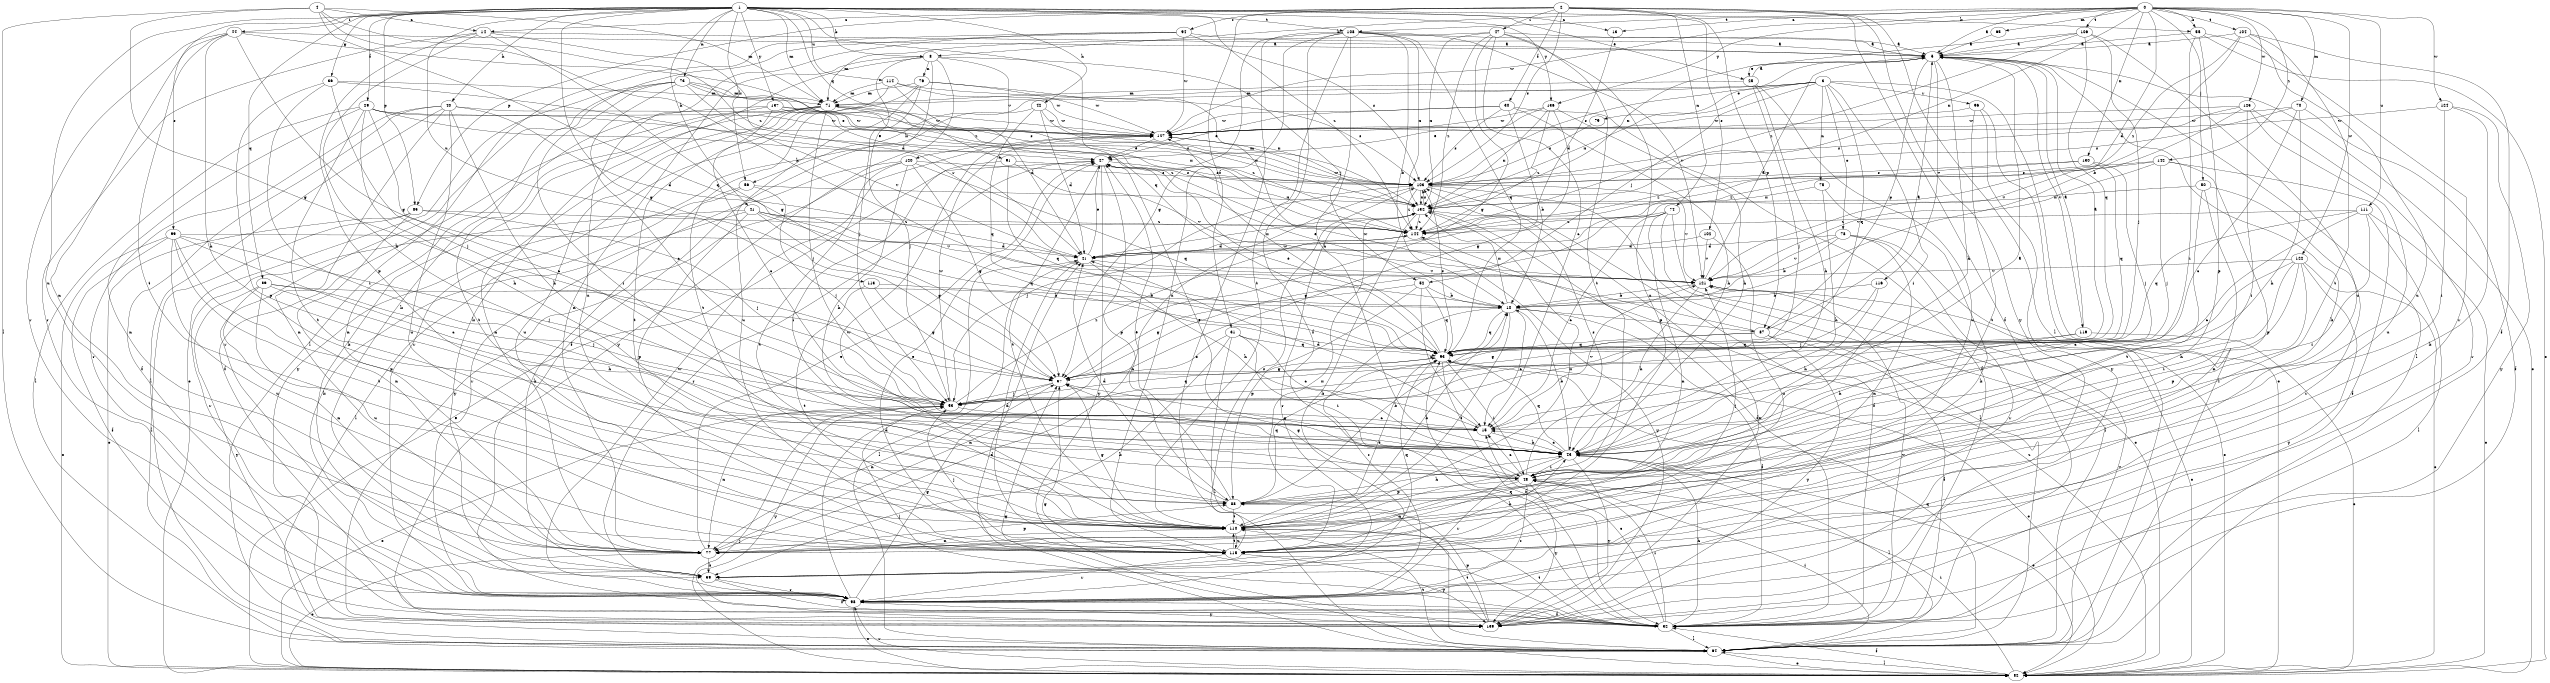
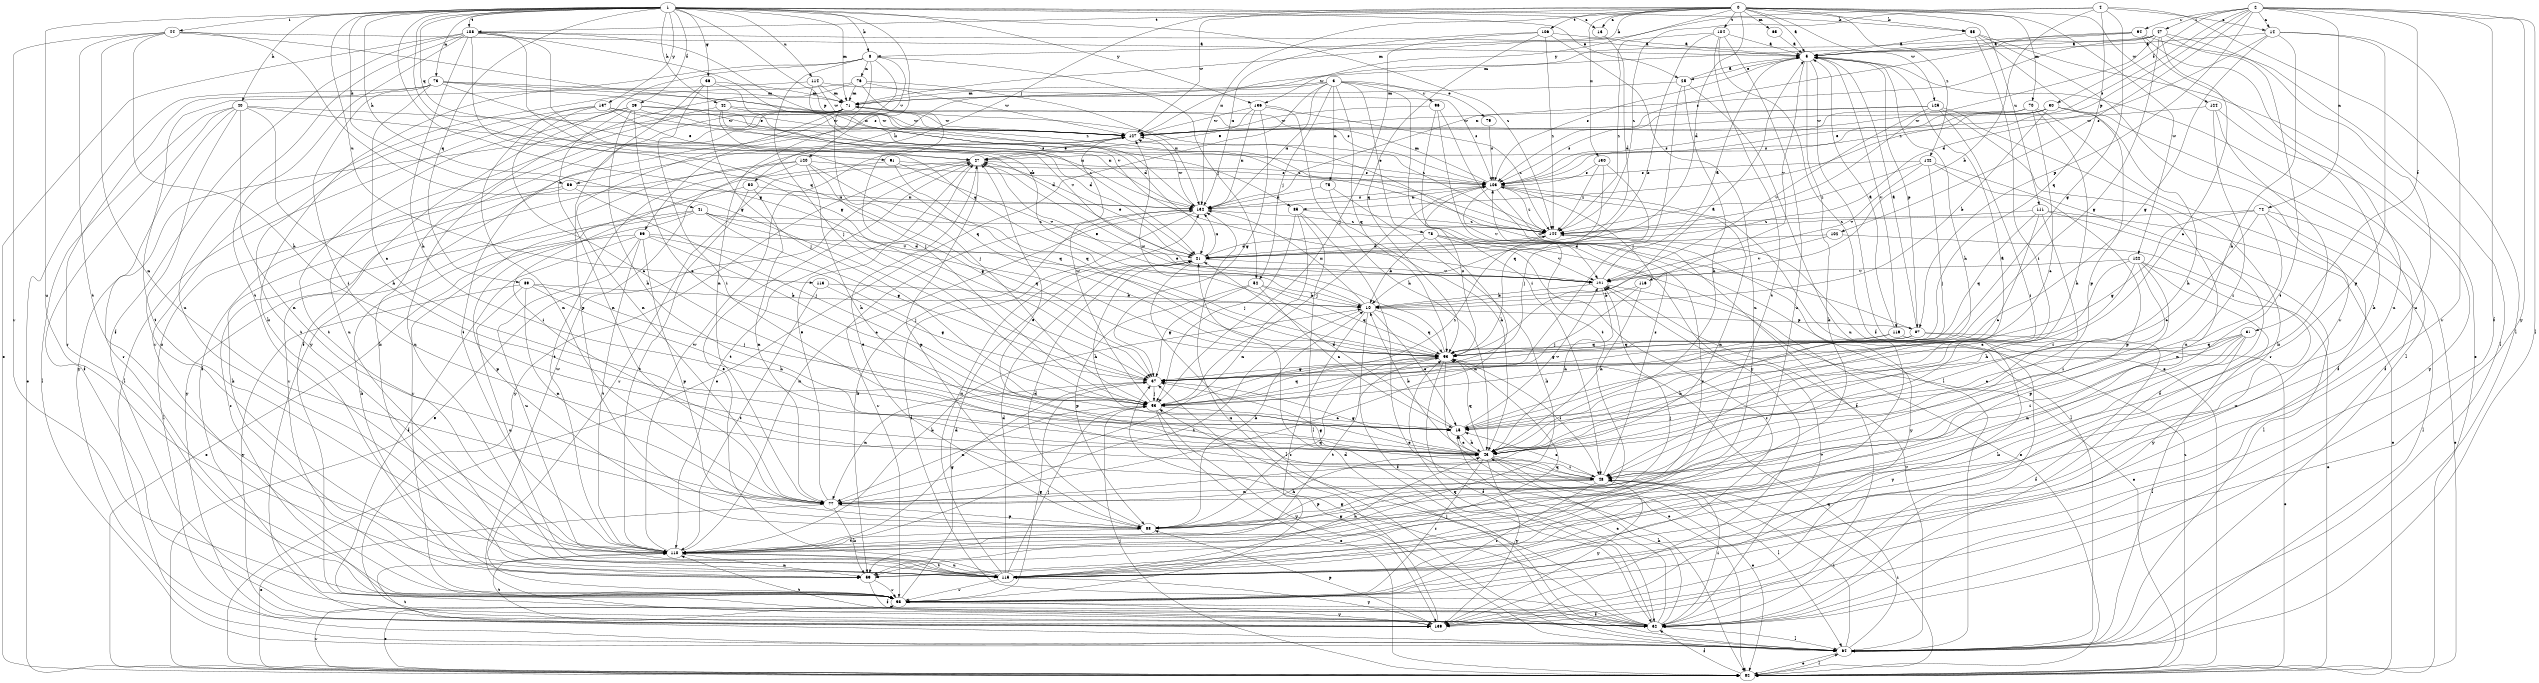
  strict digraph {
    0
    5
    8
    13
    21
    50
    55
    65
    70
    104
    106
    108
    111
    122
    124
    125
    127
    130
    132
    136
    142
    25
    64
    87
    103
    82
    43
    59
    116
    119
    32
    139
    52
    53
    76
    77
    120
    27
    121
    98
    110
    48
    88
    15
    115
    144
    10
    93
    37
    1
    29
    36
    40
    41
    42
    44
    56
    71
    73
    85
    89
    91
    99
    113
    114
    137
    2
    14
    30
    31
    47
    74
    94
    102
    3
    75
    78
    79
    96
    4
    0 -> 5 [label=a]
    0 -> 8 [label=b]
    0 -> 13 [label=c]
    0 -> 21 [label=d]
    0 -> 50 [label=j]
    0 -> 55 [label=k]
    0 -> 65 [label=m]
    0 -> 70 [label=m]
    0 -> 104 [label=t]
    0 -> 106 [label=t]
    0 -> 108 [label=t]
    0 -> 111 [label=u]
    0 -> 122 [label=w]
    0 -> 124 [label=w]
    0 -> 125 [label=w]
    0 -> 127 [label=w]
    0 -> 130 [label=x]
    0 -> 132 [label=x]
    0 -> 136 [label=y]
    0 -> 142 [label=z]
    5 -> 25 [label=e]
    5 -> 64 [label=l]
    5 -> 87 [label=p]
    5 -> 103 [label=s]
    5 -> 82 [label=o]
    5 -> 43 [label=h]
    5 -> 59 [label=k]
    5 -> 116 [label=v]
    5 -> 119 [label=v]
    8 -> 59 [label=k]
    8 -> 32 [label=f]
    8 -> 139 [label=y]
    8 -> 52 [label=j]
    8 -> 53 [label=j]
    8 -> 76 [label=n]
    8 -> 77 [label=n]
    8 -> 120 [label=v]
    13 -> 21 [label=d]
    21 -> 132 [label=x]
    21 -> 64 [label=l]
    21 -> 43 [label=h]
    21 -> 27 [label=e]
    21 -> 121 [label=v]
    50 -> 132 [label=x]
    50 -> 77 [label=n]
    50 -> 98 [label=r]
    50 -> 110 [label=t]
    55 -> 5 [label=a]
    55 -> 82 [label=o]
    55 -> 98 [label=r]
    55 -> 48 [label=i]
    55 -> 88 [label=p]
    65 -> 5 [label=a]
    70 -> 127 [label=w]
    70 -> 103 [label=s]
    70 -> 43 [label=h]
    70 -> 32 [label=f]
    70 -> 15 [label=c]
    104 -> 5 [label=a]
    104 -> 32 [label=f]
    104 -> 110 [label=t]
    104 -> 115 [label=u]
    104 -> 144 [label=z]
    104 -> 10 [label=b]
    106 -> 5 [label=a]
    106 -> 132 [label=x]
    106 -> 53 [label=j]
    106 -> 115 [label=u]
    106 -> 144 [label=z]
    106 -> 93 [label=q]
    108 -> 5 [label=a]
    108 -> 132 [label=x]
    108 -> 82 [label=o]
    108 -> 43 [label=h]
    108 -> 32 [label=f]
    108 -> 121 [label=v]
    108 -> 110 [label=t]
    108 -> 115 [label=u]
    108 -> 10 [label=b]
    108 -> 93 [label=q]
    108 -> 37 [label=g]
    111 -> 64 [label=l]
    111 -> 82 [label=o]
    111 -> 48 [label=i]
    111 -> 15 [label=c]
    111 -> 144 [label=z]
    111 -> 93 [label=q]
    122 -> 82 [label=o]
    122 -> 43 [label=h]
    122 -> 139 [label=y]
    122 -> 121 [label=v]
    122 -> 48 [label=i]
    122 -> 88 [label=p]
    122 -> 15 [label=c]
    124 -> 127 [label=w]
    124 -> 59 [label=k]
    124 -> 139 [label=y]
    124 -> 48 [label=i]
    125 -> 127 [label=w]
    125 -> 103 [label=s]
    125 -> 121 [label=v]
    125 -> 98 [label=r]
    125 -> 48 [label=i]
    125 -> 115 [label=u]
    127 -> 27 [label=e]
    130 -> 103 [label=s]
    130 -> 53 [label=j]
    130 -> 144 [label=z]
    130 -> 93 [label=q]
    132 -> 127 [label=w]
    132 -> 103 [label=s]
    132 -> 59 [label=k]
    132 -> 32 [label=f]
    132 -> 98 [label=r]
    132 -> 144 [label=z]
    136 -> 127 [label=w]
    136 -> 132 [label=x]
    136 -> 43 [label=h]
    136 -> 27 [label=e]
    136 -> 144 [label=z]
    136 -> 37 [label=g]
    142 -> 103 [label=s]
    142 -> 32 [label=f]
    142 -> 53 [label=j]
    142 -> 121 [label=v]
    142 -> 88 [label=p]
    142 -> 144 [label=z]
    25 -> 5 [label=a]
    25 -> 43 [label=h]
    25 -> 53 [label=j]
    25 -> 115 [label=u]
    25 -> 71 [label=m]
    64 -> 21 [label=d]
    64 -> 82 [label=o]
    64 -> 121 [label=v]
    64 -> 110 [label=t]
    64 -> 48 [label=i]
    64 -> 93 [label=q]
    64 -> 37 [label=g]
    87 -> 5 [label=a]
    87 -> 127 [label=w]
    87 -> 32 [label=f]
    87 -> 139 [label=y]
    87 -> 93 [label=q]
    87 -> 37 [label=g]
    103 -> 132 [label=x]
    103 -> 64 [label=l]
    103 -> 32 [label=f]
    103 -> 53 [label=j]
    103 -> 77 [label=n]
    103 -> 121 [label=v]
    103 -> 144 [label=z]
    103 -> 71 [label=m]
    82 -> 64 [label=l]
    82 -> 32 [label=f]
    82 -> 53 [label=j]
    82 -> 27 [label=e]
    82 -> 98 [label=r]
    82 -> 48 [label=i]
    82 -> 144 [label=z]
    43 -> 5 [label=a]
    43 -> 64 [label=l]
    43 -> 82 [label=o]
    43 -> 139 [label=y]
    43 -> 98 [label=r]
    43 -> 48 [label=i]
    43 -> 15 [label=c]
    43 -> 10 [label=b]
    43 -> 93 [label=q]
    43 -> 37 [label=g]
    59 -> 32 [label=f]
    59 -> 98 [label=r]
    116 -> 43 [label=h]
    116 -> 53 [label=j]
    116 -> 10 [label=b]
    119 -> 5 [label=a]
    119 -> 82 [label=o]
    119 -> 43 [label=h]
    119 -> 93 [label=q]
    32 -> 64 [label=l]
    32 -> 43 [label=h]
    32 -> 53 [label=j]
    32 -> 121 [label=v]
    32 -> 110 [label=t]
    32 -> 48 [label=i]
    32 -> 15 [label=c]
    32 -> 93 [label=q]
    32 -> 37 [label=g]
    139 -> 132 [label=x]
    139 -> 110 [label=t]
    139 -> 88 [label=p]
    52 -> 88 [label=p]
    52 -> 15 [label=c]
    52 -> 10 [label=b]
    52 -> 93 [label=q]
    52 -> 37 [label=g]
    53 -> 127 [label=w]
    53 -> 82 [label=o]
    53 -> 139 [label=y]
    53 -> 77 [label=n]
    53 -> 15 [label=c]
    53 -> 144 [label=z]
    53 -> 93 [label=q]
    76 -> 127 [label=w]
    76 -> 132 [label=x]
    76 -> 53 [label=j]
    76 -> 98 [label=r]
    76 -> 115 [label=u]
    76 -> 71 [label=m]
    77 -> 82 [label=o]
    77 -> 59 [label=k]
    77 -> 27 [label=e]
    77 -> 88 [label=p]
    120 -> 103 [label=s]
    120 -> 43 [label=h]
    120 -> 139 [label=y]
    120 -> 98 [label=r]
    120 -> 110 [label=t]
    120 -> 93 [label=q]
    120 -> 37 [label=g]
    27 -> 103 [label=s]
    27 -> 139 [label=y]
    27 -> 98 [label=r]
    27 -> 110 [label=t]
    27 -> 88 [label=p]
    121 -> 5 [label=a]
    121 -> 82 [label=o]
    121 -> 43 [label=h]
    121 -> 10 [label=b]
    98 -> 21 [label=d]
    98 -> 127 [label=w]
    98 -> 82 [label=o]
    98 -> 32 [label=f]
    98 -> 139 [label=y]
    98 -> 37 [label=g]
    110 -> 127 [label=w]
    110 -> 132 [label=x]
-   110 -> 77 [label=n]
+   110 -> 59 [label=n]
    110 -> 121 [label=j]
    110 -> 115 [label=u]
    110 -> 10 [label=b]
    110 -> 37 [label=g]
    48 -> 103 [label=s]
    48 -> 139 [label=y]
    48 -> 77 [label=n]
    48 -> 27 [label=e]
    48 -> 98 [label=r]
    48 -> 88 [label=p]
    48 -> 15 [label=c]
    48 -> 37 [label=g]
    88 -> 21 [label=d]
    88 -> 43 [label=h]
    88 -> 27 [label=e]
    88 -> 110 [label=t]
    88 -> 10 [label=b]
    88 -> 93 [label=q]
    15 -> 21 [label=d]
    15 -> 43 [label=h]
    15 -> 121 [label=v]
    115 -> 21 [label=d]
    115 -> 132 [label=x]
    115 -> 103 [label=s]
    115 -> 43 [label=h]
    115 -> 139 [label=y]
    115 -> 53 [label=j]
    115 -> 27 [label=e]
    115 -> 98 [label=r]
    115 -> 110 [label=t]
    115 -> 93 [label=q]
    144 -> 21 [label=d]
    144 -> 139 [label=y]
    10 -> 132 [label=x]
    10 -> 87 [label=p]
    10 -> 32 [label=f]
    10 -> 27 [label=e]
    10 -> 98 [label=r]
    10 -> 110 [label=t]
    10 -> 15 [label=c]
    10 -> 93 [label=q]
    93 -> 5 [label=a]
    93 -> 127 [label=w]
    93 -> 103 [label=s]
    93 -> 82 [label=o]
    93 -> 32 [label=f]
    93 -> 27 [label=e]
    93 -> 110 [label=t]
    93 -> 48 [label=i]
    93 -> 37 [label=g]
    37 -> 53 [label=j]
    37 -> 77 [label=n]
    1 -> 8 [label=b]
    1 -> 13 [label=c]
    1 -> 55 [label=k]
    1 -> 108 [label=t]
    1 -> 136 [label=y]
    1 -> 25 [label=e]
    1 -> 115 [label=u]
    1 -> 144 [label=z]
    1 -> 93 [label=q]
    1 -> 37 [label=g]
    1 -> 29 [label=f]
    1 -> 36 [label=g]
    1 -> 40 [label=h]
    1 -> 41 [label=h]
    1 -> 42 [label=h]
    1 -> 44 [label=i]
    1 -> 56 [label=k]
    1 -> 71 [label=m]
    1 -> 73 [label=n]
    1 -> 85 [label=p]
    1 -> 89 [label=q]
    1 -> 91 [label=q]
    1 -> 99 [label=s]
    1 -> 113 [label=u]
    1 -> 114 [label=u]
    1 -> 137 [label=y]
    29 -> 127 [label=w]
    29 -> 132 [label=x]
    29 -> 64 [label=l]
    29 -> 43 [label=h]
    29 -> 77 [label=n]
    29 -> 110 [label=t]
    29 -> 15 [label=c]
    29 -> 144 [label=z]
    36 -> 21 [label=r]
    36 -> 53 [label=j]
    36 -> 48 [label=i]
    36 -> 88 [label=p]
    36 -> 71 [label=m]
    40 -> 21 [label=d]
    40 -> 127 [label=w]
    40 -> 64 [label=l]
    40 -> 43 [label=h]
    40 -> 32 [label=f]
    40 -> 77 [label=n]
    40 -> 98 [label=r]
    40 -> 115 [label=u]
    41 -> 59 [label=k]
    41 -> 121 [label=v]
    41 -> 98 [label=r]
    41 -> 88 [label=p]
    41 -> 144 [label=z]
    41 -> 93 [label=q]
    41 -> 37 [label=g]
    42 -> 21 [label=d]
    42 -> 127 [label=w]
    42 -> 132 [label=x]
    42 -> 139 [label=y]
    42 -> 93 [label=q]
    44 -> 5 [label=a]
    44 -> 43 [label=h]
    44 -> 77 [label=n]
    44 -> 98 [label=r]
    44 -> 110 [label=t]
    44 -> 144 [label=z]
    44 -> 37 [label=g]
    56 -> 132 [label=x]
    56 -> 64 [label=l]
    56 -> 59 [label=k]
    56 -> 53 [label=j]
    71 -> 127 [label=w]
    71 -> 59 [label=k]
    71 -> 32 [label=f]
    71 -> 53 [label=j]
    71 -> 77 [label=n]
    71 -> 110 [label=t]
    71 -> 115 [label=u]
    71 -> 144 [label=z]
    73 -> 103 [label=s]
    73 -> 82 [label=o]
    73 -> 27 [label=e]
    73 -> 121 [label=v]
    73 -> 98 [label=r]
    73 -> 48 [label=i]
    73 -> 15 [label=c]
    73 -> 71 [label=m]
    85 -> 64 [label=l]
    85 -> 82 [label=o]
    85 -> 53 [label=j]
    85 -> 77 [label=n]
    85 -> 144 [label=z]
    89 -> 43 [label=h]
    89 -> 139 [label=y]
    89 -> 53 [label=j]
    89 -> 77 [label=n]
    89 -> 115 [label=u]
    89 -> 10 [label=b]
    91 -> 103 [label=s]
    91 -> 121 [label=v]
    91 -> 48 [label=i]
    91 -> 93 [label=q]
    99 -> 21 [label=d]
    99 -> 82 [label=o]
    99 -> 32 [label=f]
    99 -> 53 [label=j]
    99 -> 110 [label=t]
    99 -> 88 [label=p]
    99 -> 15 [label=c]
    99 -> 115 [label=u]
    113 -> 110 [label=t]
    113 -> 10 [label=b]
    113 -> 37 [label=g]
    114 -> 21 [label=d]
    114 -> 127 [label=w]
    114 -> 103 [label=s]
    114 -> 110 [label=t]
    114 -> 71 [label=m]
    137 -> 127 [label=w]
    137 -> 103 [label=s]
    137 -> 77 [label=n]
    137 -> 27 [label=e]
    137 -> 110 [label=t]
    137 -> 15 [label=c]
    2 -> 64 [label=l]
    2 -> 87 [label=p]
    2 -> 103 [label=s]
    2 -> 32 [label=f]
    2 -> 139 [label=y]
    2 -> 85 [label=p]
    2 -> 14 [label=c]
    2 -> 30 [label=f]
    2 -> 31 [label=f]
    2 -> 47 [label=i]
    2 -> 74 [label=n]
    2 -> 94 [label=r]
    2 -> 102 [label=s]
    14 -> 5 [label=a]
    14 -> 21 [label=d]
    14 -> 43 [label=h]
    14 -> 98 [label=r]
    14 -> 88 [label=p]
    14 -> 37 [label=g]
    30 -> 127 [label=w]
    30 -> 103 [label=s]
    30 -> 43 [label=h]
    30 -> 32 [label=f]
    30 -> 27 [label=e]
    30 -> 10 [label=b]
    31 -> 64 [label=l]
    31 -> 59 [label=k]
    31 -> 77 [label=n]
    31 -> 48 [label=i]
    31 -> 15 [label=c]
    31 -> 93 [label=q]
    47 -> 5 [label=a]
    47 -> 132 [label=x]
    47 -> 110 [label=t]
    47 -> 15 [label=c]
    47 -> 115 [label=u]
    47 -> 144 [label=z]
    47 -> 37 [label=g]
    47 -> 71 [label=m]
    74 -> 64 [label=l]
    74 -> 82 [label=o]
    74 -> 77 [label=n]
    74 -> 15 [label=c]
    74 -> 144 [label=z]
    74 -> 37 [label=g]
    94 -> 5 [label=a]
    94 -> 127 [label=w]
    94 -> 64 [label=l]
    94 -> 103 [label=s]
    94 -> 59 [label=k]
    94 -> 115 [label=u]
    102 -> 21 [label=d]
    102 -> 121 [label=v]
    102 -> 115 [label=u]
    3 -> 132 [label=x]
    3 -> 82 [label=o]
    3 -> 52 [label=j]
    3 -> 48 [label=i]
    3 -> 93 [label=q]
    3 -> 56 [label=k]
    3 -> 71 [label=m]
    3 -> 75 [label=n]
    3 -> 78 [label=o]
    3 -> 79 [label=o]
    3 -> 96 [label=r]
    75 -> 132 [label=x]
    75 -> 43 [label=h]
    75 -> 59 [label=k]
    78 -> 21 [label=d]
    78 -> 82 [label=o]
    78 -> 77 [label=n]
    78 -> 121 [label=v]
    78 -> 98 [label=r]
    78 -> 10 [label=b]
    79 -> 103 [label=s]
    96 -> 127 [label=w]
    96 -> 64 [label=l]
    96 -> 139 [label=y]
    96 -> 110 [label=t]
    4 -> 64 [label=l]
    4 -> 144 [label=z]
    4 -> 10 [label=b]
    4 -> 93 [label=q]
    4 -> 37 [label=g]
    4 -> 71 [label=m]
    4 -> 14 [label=c]
  }
